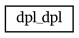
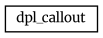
  digraph {
    rankdir=TB
    fontname=Merriweather
-   n1 [color=black fillcolor=white fontname=Merriweather fontsize=10 height=0.2 label=dpl_dpl shape=record style=filled width=0.4]
+   n1 [color=black fillcolor=white fontname=Merriweather fontsize=10 height=0.2 label=dpl_callout shape=record style=filled width=0.4]
  }
